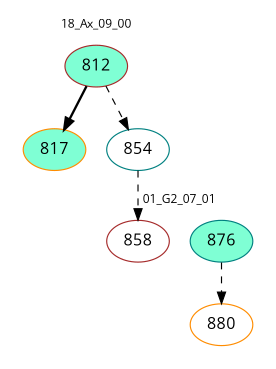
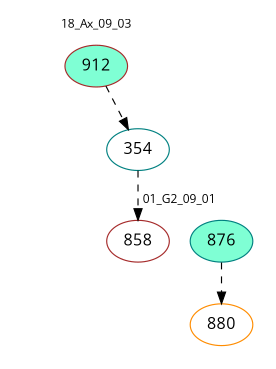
  digraph {
    fontname="Open Sans"
    node [color=brown fillcolor=aquamarine fontname="Open Sans" style=filled]
    edge [color=black fontname="Open Sans" style=dashed]
-   n1 [label=812]
-   n2 [color=darkorange label=817]
-   n3 [color=teal fillcolor=white label=854]
+   n1 [label=912]
+   n3 [color=teal fillcolor=white label=354]
    n4 [color=teal label=876]
    n5 [fillcolor=white label=858]
    n6 [color=darkorange fillcolor=white label=880]
    subgraph cluster_1 {
      color=white
      fontsize=10
-     label="18_Ax_09_00"
+     label="18_Ax_09_03"
      n1
-     n2
      n3
    }
    subgraph cluster_2 {
      color=white
      fontsize=10
-     label="01_G2_07_01"
+     label="01_G2_09_01"
      n4
      n5
      n6
    }
-   n1 -> n2 [style=bold]
    n1 -> n3
    n3 -> n5
    n4 -> n6
  }
